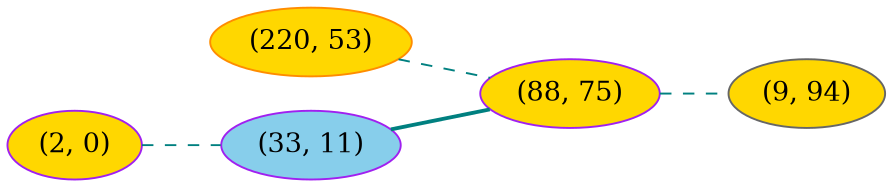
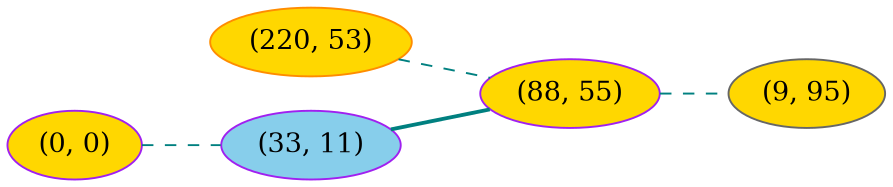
  graph {
    fontname="DejaVu Serif"
    rankdir=LR
    node [color=purple fillcolor=gold fontname="DejaVu Serif" style=filled]
    edge [color=teal fontname="DejaVu Serif" style=dashed weight=1]
-   "(88, 55)" [label="(88, 75)"]
+   "(88, 55)"
    "(220, 53)" [color=darkorange]
-   "(9, 95)" [color=gray40 label="(9, 94)"]
-   "(0, 0)" [label="(2, 0)"]
+   "(9, 95)" [color=gray40]
+   "(0, 0)"
    "(33, 11)" [fillcolor=skyblue]
    "(88, 55)" -- "(9, 95)"
    "(220, 53)" -- "(88, 55)"
    "(0, 0)" -- "(33, 11)" [weight=4]
    "(33, 11)" -- "(88, 55)" [style=bold]
  }
